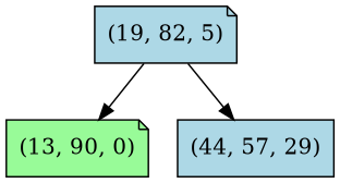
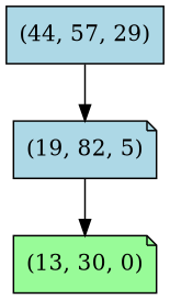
  digraph {
    node [fillcolor=lightblue shape=note style=filled]
    edge [style=solid]
-   "(13, 90, 0)" [fillcolor=palegreen]
+   "(13, 90, 0)" [fillcolor=palegreen label="(13, 30, 0)"]
    "(19, 82, 5)"
    "(44, 57, 29)" [shape=box]
    "(19, 82, 5)" -> "(13, 90, 0)"
-   "(19, 82, 5)" -> "(44, 57, 29)"
+   "(44, 57, 29)" -> "(19, 82, 5)"
  }
